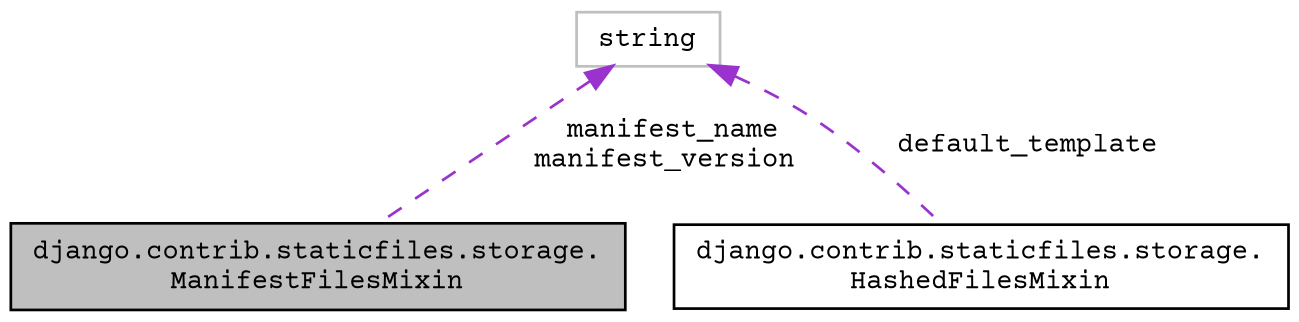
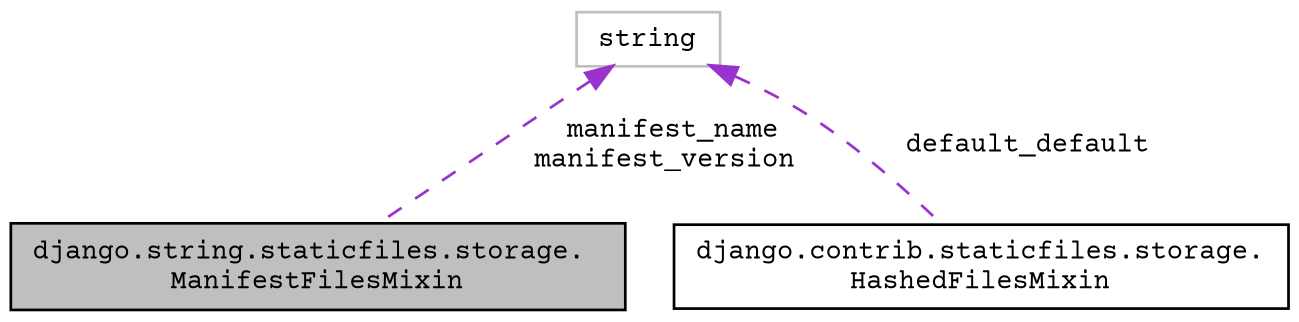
  digraph {
    fontname="Courier Prime"
    node [color=black fillcolor=white fontname="Courier Prime" fontsize=10 shape=record style=filled]
    edge [color=darkorchid3 dir=back fontname="Courier Prime" fontsize=10 labelfontname=Helvetica labelfontsize=10 style=dashed]
-   n1 [fillcolor=grey75 fontcolor=black height=0.2 label="django.contrib.staticfiles.storage.\lManifestFilesMixin" width=0.4]
+   n1 [fillcolor=grey75 fontcolor=black height=0.2 label="django.string.staticfiles.storage.\lManifestFilesMixin" width=0.4]
    n2 [height=0.2 label="django.contrib.staticfiles.storage.\lHashedFilesMixin" width=0.4]
    n3 [color=grey75 height=0.2 label=string width=0.4]
    n3 -> n1 [label=" manifest_name\nmanifest_version"]
-   n3 -> n2 [label=" default_template"]
+   n3 -> n2 [label=" default_default"]
  }
